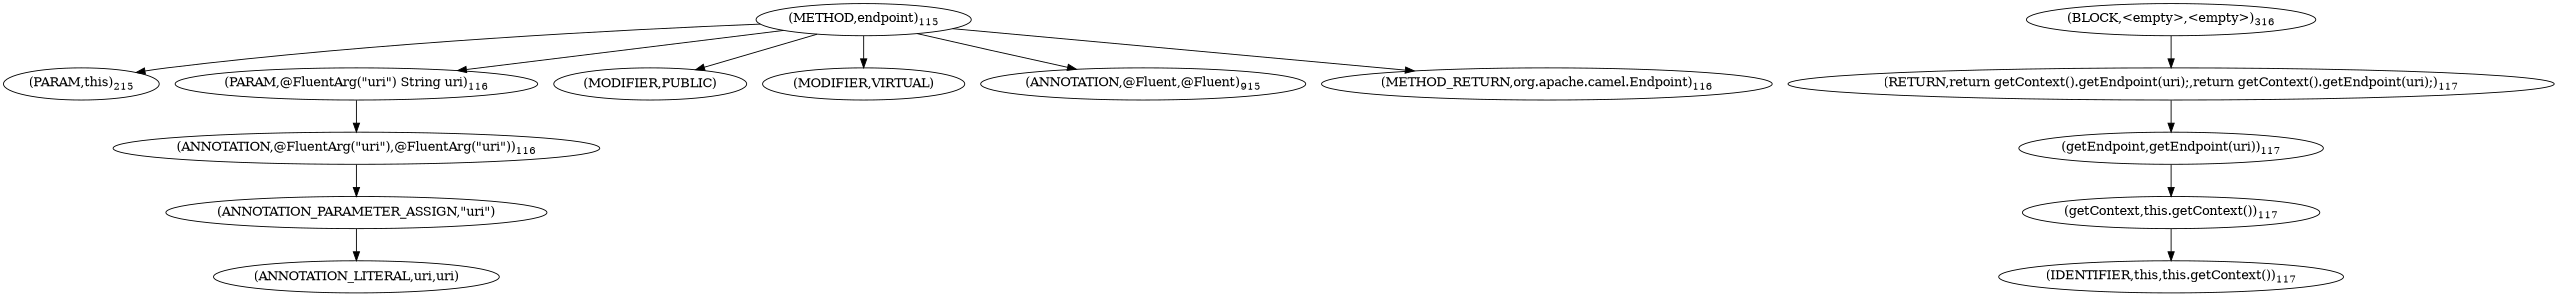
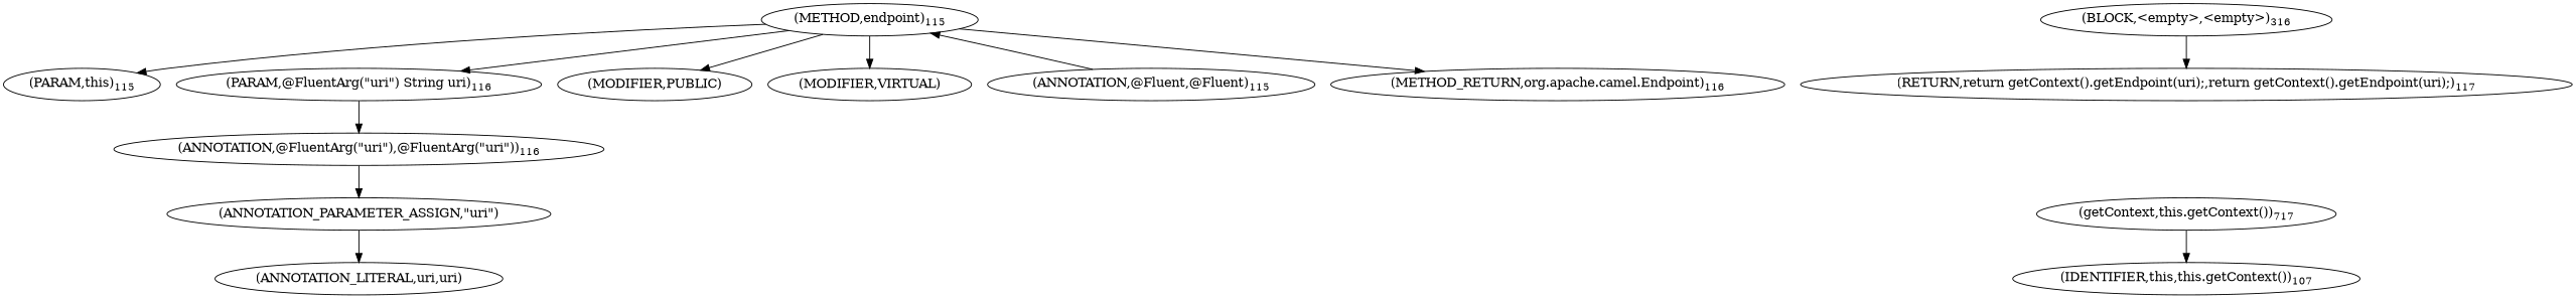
  digraph {
    n1 [label=<(METHOD,endpoint)<SUB>115</SUB>>]
-   n2 [label=<(PARAM,this)<SUB>215</SUB>>]
+   n2 [label=<(PARAM,this)<SUB>115</SUB>>]
    n3 [label=<(PARAM,@FluentArg(&quot;uri&quot;) String uri)<SUB>116</SUB>>]
    n4 [label=<(MODIFIER,PUBLIC)>]
    n5 [label=<(MODIFIER,VIRTUAL)>]
-   n6 [label=<(ANNOTATION,@Fluent,@Fluent)<SUB>915</SUB>>]
+   n6 [label=<(ANNOTATION,@Fluent,@Fluent)<SUB>115</SUB>>]
    n7 [label=<(METHOD_RETURN,org.apache.camel.Endpoint)<SUB>116</SUB>>]
    n8 [label=<(ANNOTATION,@FluentArg(&quot;uri&quot;),@FluentArg(&quot;uri&quot;))<SUB>116</SUB>>]
    n9 [label=<(BLOCK,&lt;empty&gt;,&lt;empty&gt;)<SUB>316</SUB>>]
    n10 [label=<(RETURN,return getContext().getEndpoint(uri);,return getContext().getEndpoint(uri);)<SUB>117</SUB>>]
    n11 [label=<(ANNOTATION_PARAMETER_ASSIGN,&quot;uri&quot;)>]
    n12 [label=<(ANNOTATION_LITERAL,uri,uri)>]
-   n13 [label=<(getEndpoint,getEndpoint(uri))<SUB>117</SUB>>]
-   n14 [label=<(getContext,this.getContext())<SUB>117</SUB>>]
-   n15 [label=<(IDENTIFIER,this,this.getContext())<SUB>117</SUB>>]
+   n14 [label=<(getContext,this.getContext())<SUB>717</SUB>>]
+   n15 [label=<(IDENTIFIER,this,this.getContext())<SUB>107</SUB>>]
    n1 -> n2
    n1 -> n3
    n1 -> n4
    n1 -> n5
-   n1 -> n6
+   n6 -> n1
    n1 -> n7
    n3 -> n8
    n8 -> n11
    n9 -> n10
-   n10 -> n13
    n11 -> n12
-   n13 -> n14
    n14 -> n15
  }
